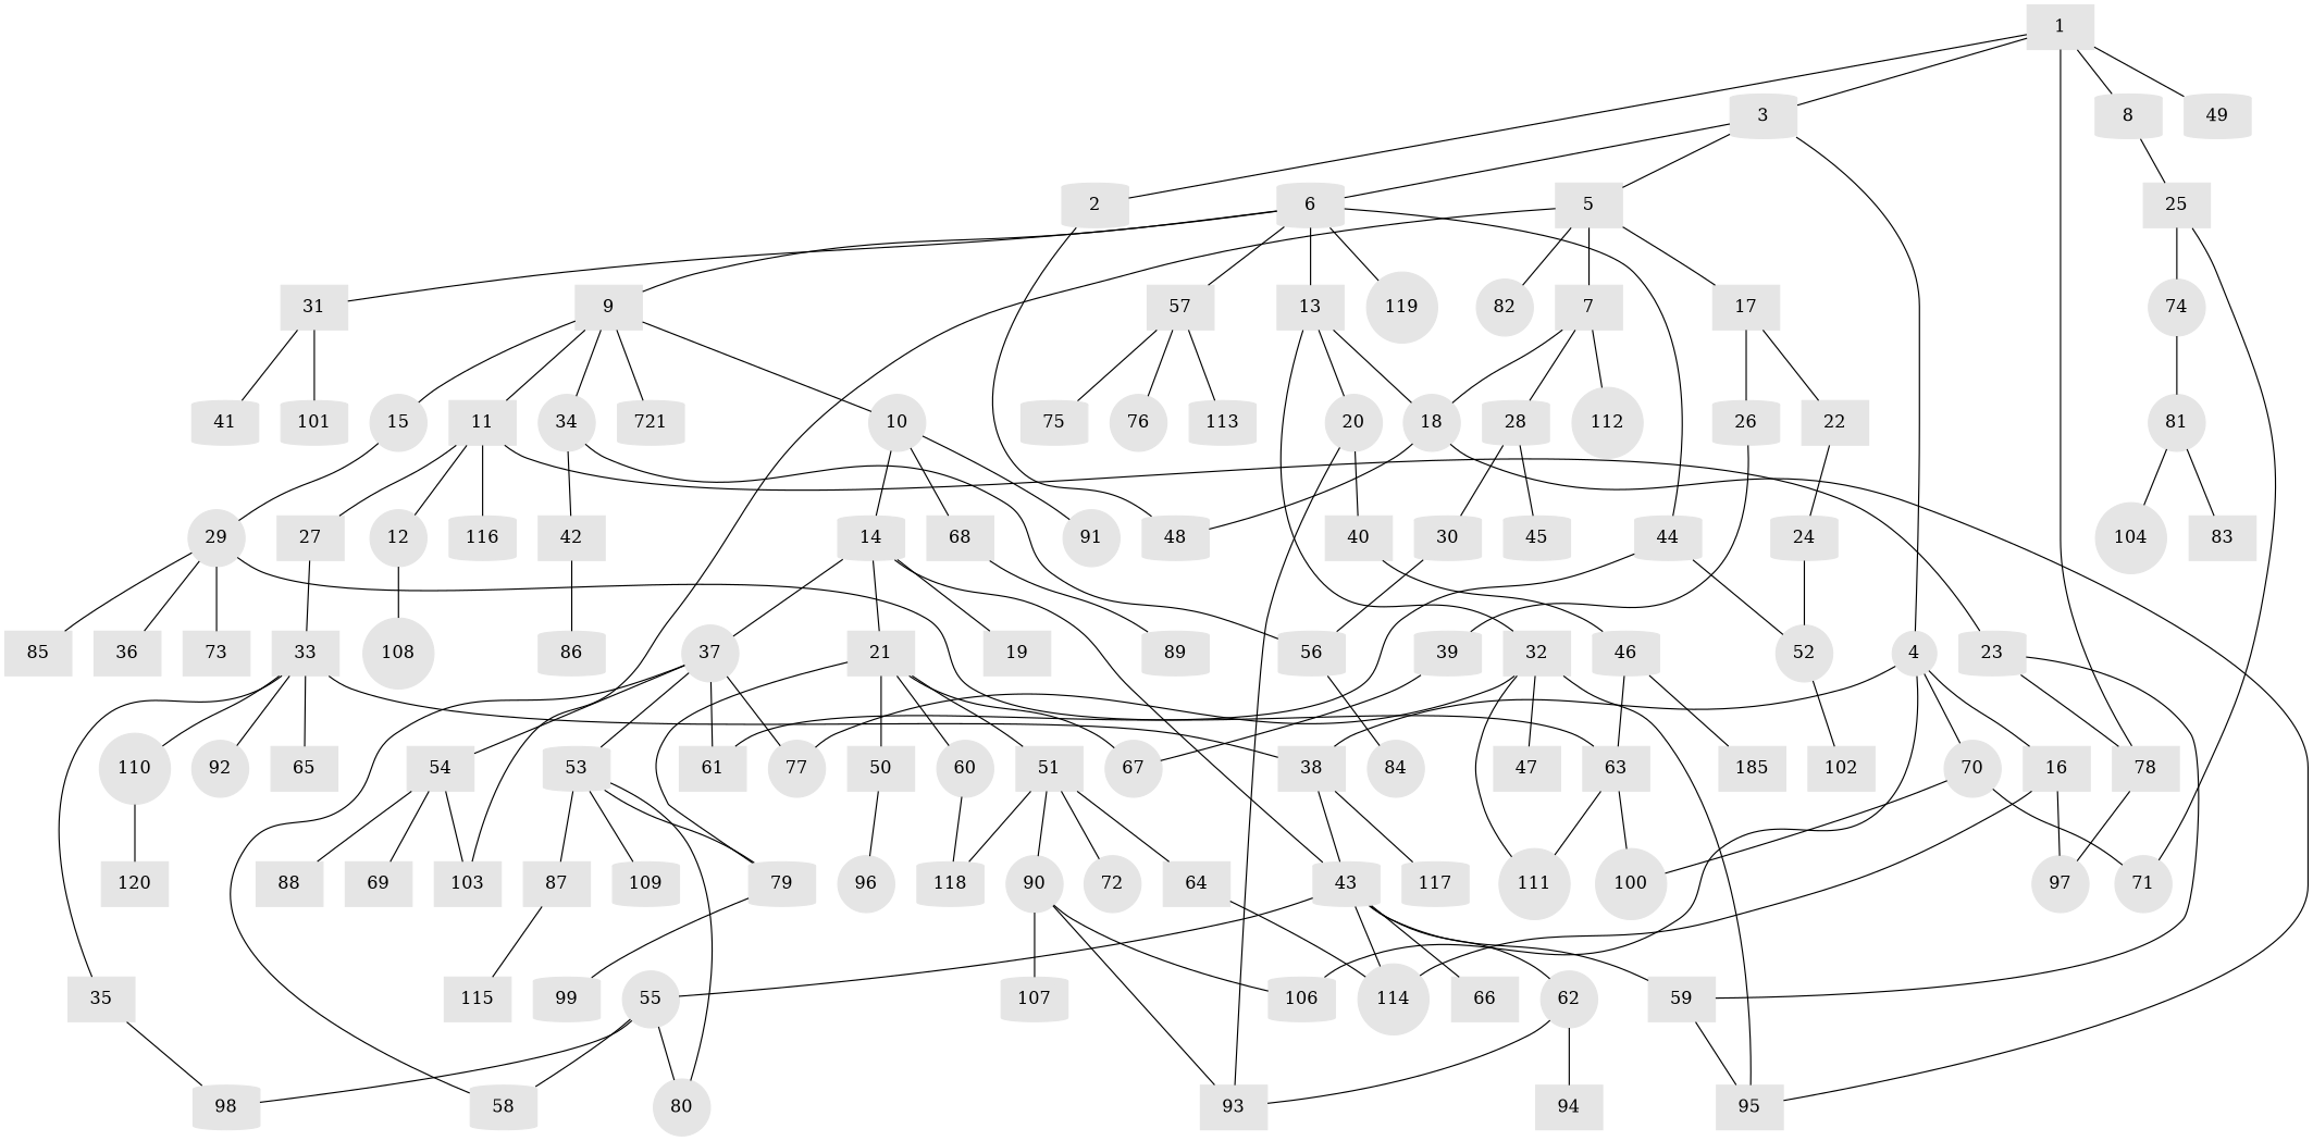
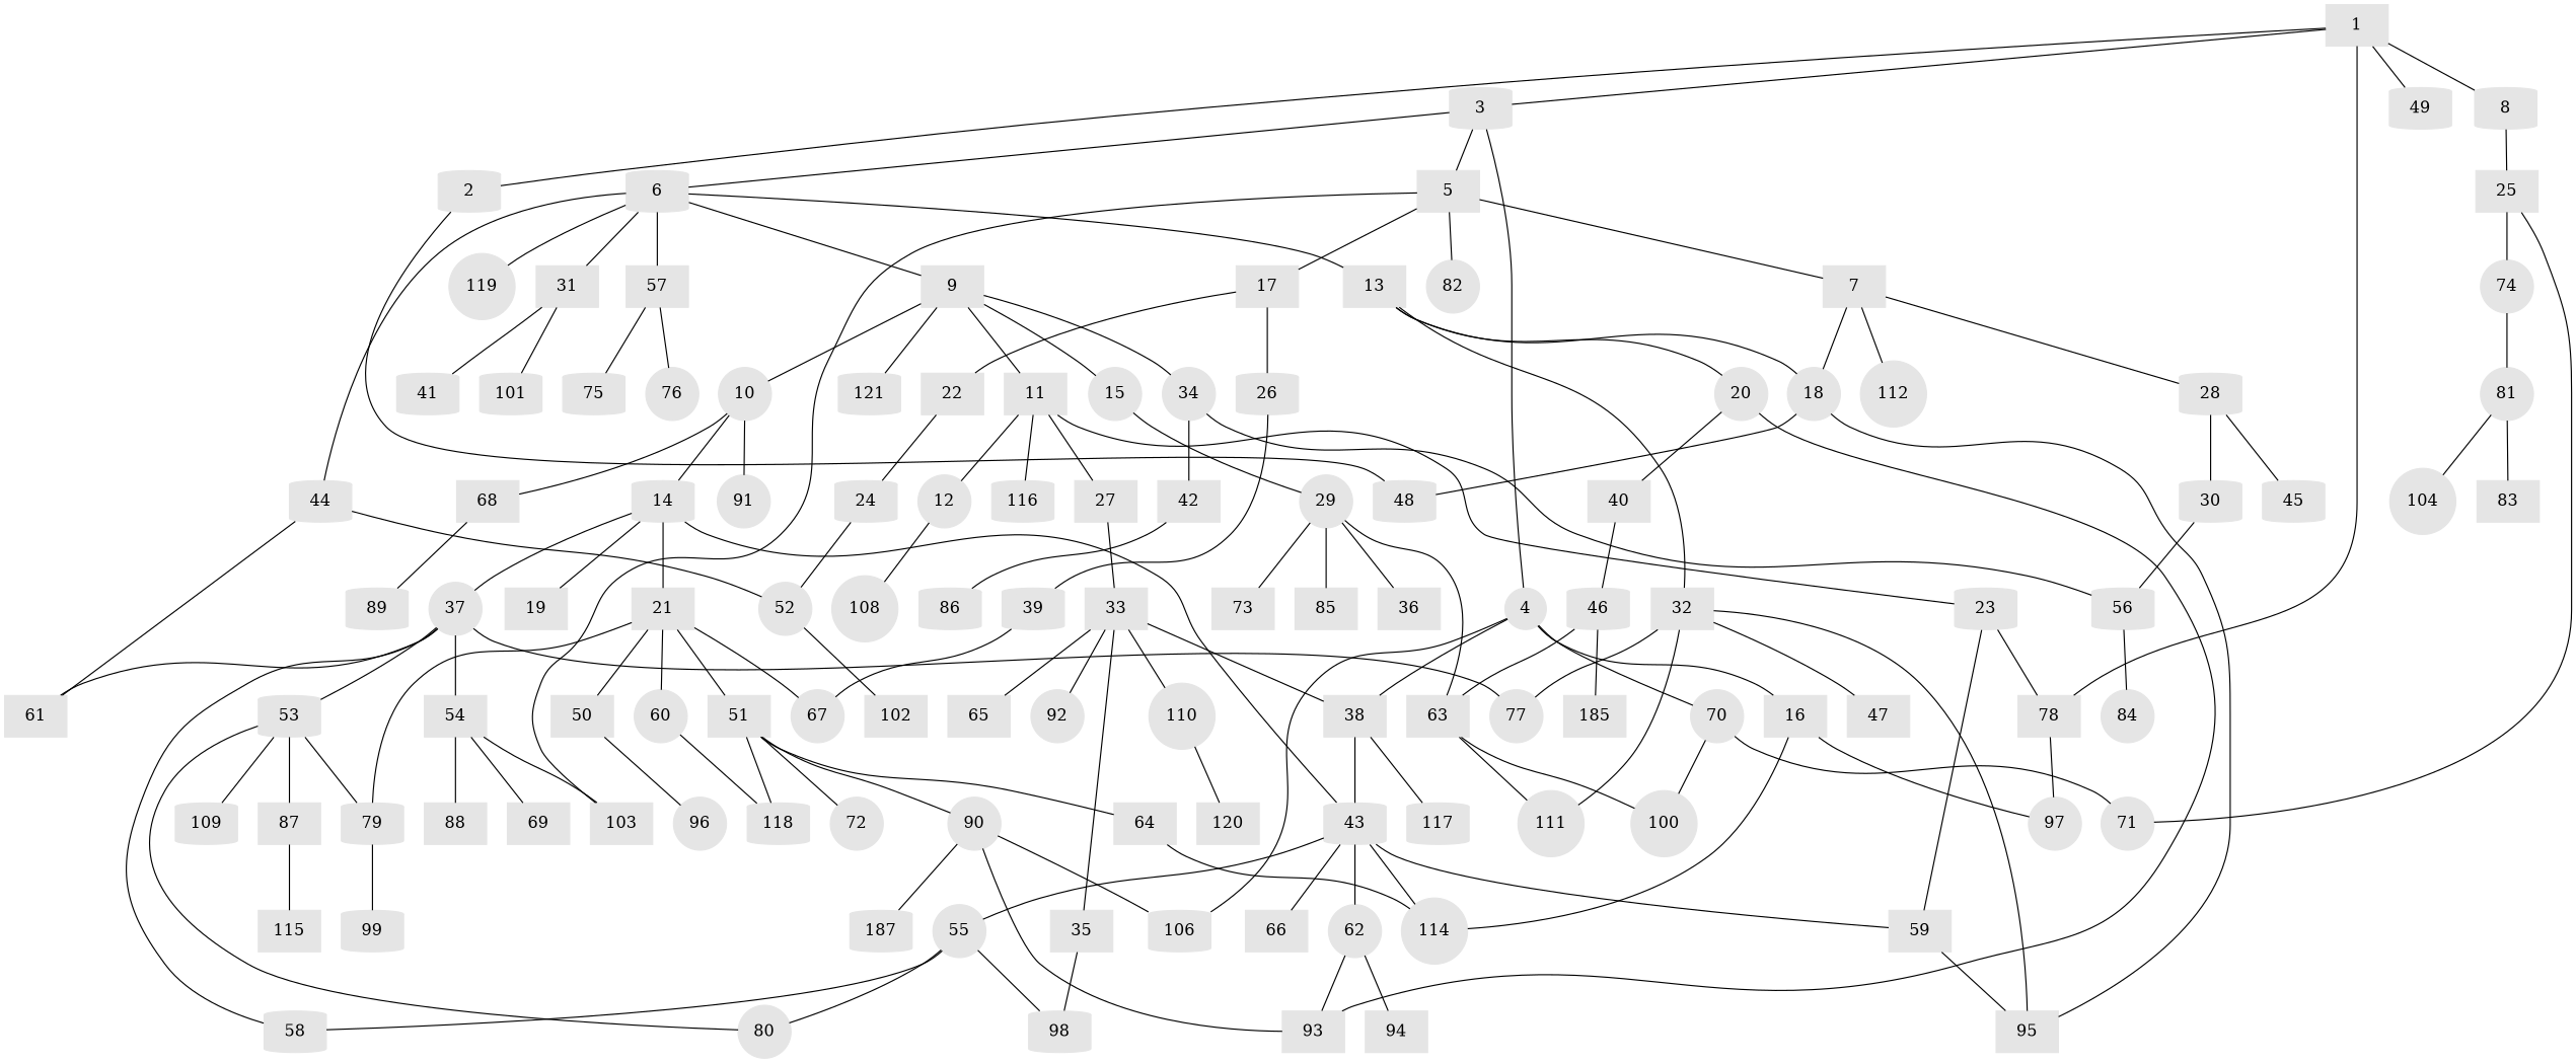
  graph {
    node [color=gray90 shape=box style=filled]
    2 [shape=cylinder]
    1
    3 [shape=cylinder]
    8 [shape=cylinder]
    49 [shape=cylinder]
    78
    48 [shape=cylinder]
    4 [shape=circle]
    5
    6 [shape=cylinder]
    25
    97 [shape=circle]
    16
    38
    70 [shape=circle]
    106 [shape=cylinder]
    7
    17
    82 [shape=circle]
    103
    9
    13
    31
    44 [shape=cylinder]
    57
    119 [shape=circle]
    114 [shape=circle]
    43 [shape=cylinder]
    117 [shape=cylinder]
    71 [shape=circle]
    100 [shape=circle]
    18 [shape=circle]
    28 [shape=cylinder]
    112 [shape=circle]
    22
    26 [shape=cylinder]
    10 [shape=circle]
    11
    15 [shape=circle]
    34 [shape=circle]
-   121 [shape=cylinder label=721]
+   121 [shape=cylinder]
    20 [shape=circle]
    32
    41 [shape=cylinder]
    101 [shape=cylinder]
    52 [shape=circle]
    61
    75 [shape=cylinder]
    76 [shape=circle]
-   113 [shape=cylinder]
    95
    30 [shape=cylinder]
    45 [shape=cylinder]
    74 [shape=circle]
    14 [shape=cylinder]
    68
    91 [shape=circle]
    12 [shape=circle]
    23 [shape=cylinder]
    27
    116 [shape=cylinder]
    29 [shape=circle]
    56 [shape=cylinder]
    42
    19
    21
    37 [shape=circle]
    89 [shape=cylinder]
    108 [shape=circle]
    59
    33
    40
    93
    47
    77 [shape=circle]
    111 [shape=circle]
    50
    51
    60 [shape=circle]
    67 [shape=circle]
    79 [shape=cylinder]
    53 [shape=cylinder]
    54
    58 [shape=cylinder]
    55 [shape=circle]
    62 [shape=circle]
    66
    36
    63
    73
    85
    24 [shape=cylinder]
    39 [shape=cylinder]
    46 [shape=cylinder]
    96 [shape=circle]
    64
    72 [shape=circle]
    90 [shape=circle]
    118 [shape=cylinder]
    99 [shape=cylinder]
    102
    81 [shape=circle]
    35
    65
    92 [shape=circle]
    110 [shape=circle]
    84 [shape=circle]
    98 [shape=cylinder]
    120
    86 [shape=cylinder]
    80 [shape=circle]
    87
    109 [shape=cylinder]
    69
    88
    n116 [label=185]
    94
-   107 [shape=cylinder]
+   107 [shape=cylinder label=187]
    115
    83
    104 [shape=circle]
    2 -- 48
    1 -- 2
    1 -- 3
    1 -- 8
    1 -- 49
    1 -- 78
    3 -- 4
    3 -- 5
    3 -- 6
    8 -- 25
    78 -- 97
    4 -- 16
    4 -- 38
    4 -- 70
    4 -- 106
    5 -- 7
    5 -- 17
    5 -- 82
    5 -- 103
    6 -- 9
    6 -- 13
    6 -- 31
    6 -- 44
    6 -- 57
    6 -- 119
    25 -- 71
    25 -- 74
    16 -- 97
    16 -- 114
    38 -- 43
    38 -- 117
    70 -- 71
    70 -- 100
    7 -- 18
    7 -- 28
    7 -- 112
    17 -- 22
    17 -- 26
    9 -- 10
    9 -- 11
    9 -- 15
    9 -- 34
    9 -- 121
    13 -- 18
    13 -- 20
    13 -- 32
    31 -- 41
    31 -- 101
    44 -- 52
    44 -- 61
    57 -- 75
    57 -- 76
-   57 -- 113
    43 -- 114
    43 -- 59
    43 -- 55
    43 -- 62
    43 -- 66
    18 -- 48
    18 -- 95
    28 -- 30
    28 -- 45
    22 -- 24
    26 -- 39
    10 -- 14
    10 -- 68
    10 -- 91
    11 -- 12
    11 -- 23
    11 -- 27
    11 -- 116
    15 -- 29
    34 -- 56
    34 -- 42
    20 -- 40
    20 -- 93
    32 -- 95
    32 -- 47
    32 -- 77
    32 -- 111
    52 -- 102
    30 -- 56
    74 -- 81
    14 -- 43
    14 -- 19
    14 -- 21
    14 -- 37
    68 -- 89
    12 -- 108
    23 -- 78
    23 -- 59
    27 -- 33
    29 -- 36
    29 -- 63
    29 -- 73
    29 -- 85
    56 -- 84
    42 -- 86
    21 -- 50
    21 -- 51
    21 -- 60
    21 -- 67
    21 -- 79
    37 -- 61
    37 -- 77
    37 -- 53
    37 -- 54
    37 -- 58
    59 -- 95
    33 -- 38
    33 -- 35
    33 -- 65
    33 -- 92
    33 -- 110
    40 -- 46
    50 -- 96
    51 -- 64
    51 -- 72
    51 -- 90
    51 -- 118
    60 -- 118
    79 -- 99
    53 -- 79
    53 -- 80
    53 -- 87
    53 -- 109
    54 -- 103
    54 -- 69
    54 -- 88
    55 -- 58
    55 -- 98
    55 -- 80
    62 -- 93
    62 -- 94
    63 -- 100
    63 -- 111
    24 -- 52
    39 -- 67
    46 -- 63
    46 -- n116
    64 -- 114
    90 -- 106
    90 -- 93
    90 -- 107
    81 -- 83
    81 -- 104
    35 -- 98
    110 -- 120
    87 -- 115
  }
